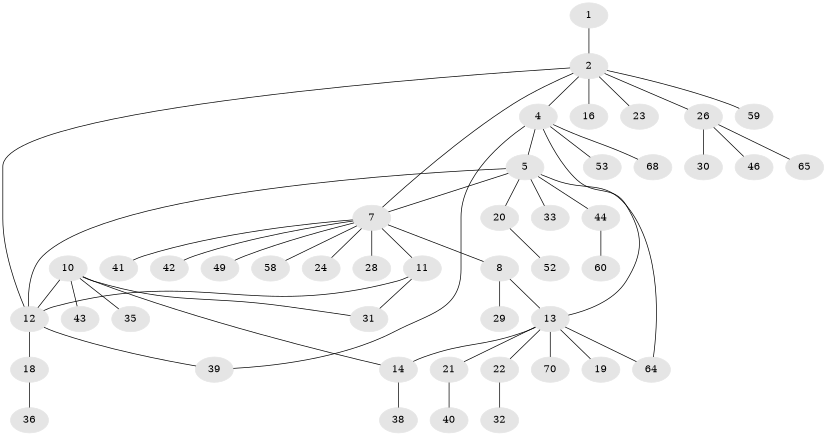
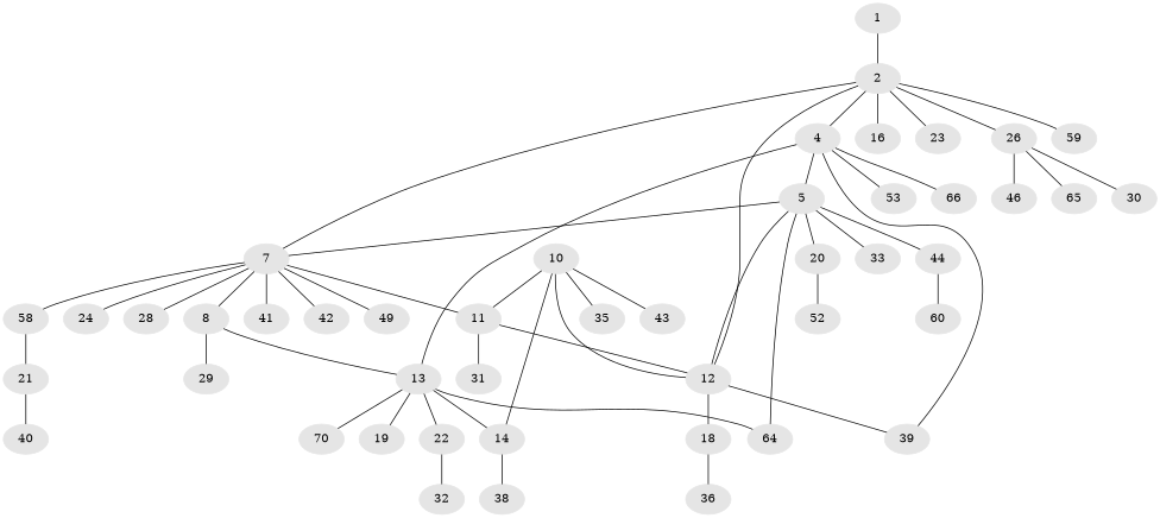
  graph {
    node [color=gray90 style=filled]
    2 [super="+3"]
    4 [super="+6"]
    7 [super="+9"]
    12 [super="+27"]
    16
    23 [super="+51"]
    26 [super="+34"]
    59
    1
    5 [super="+17"]
    13 [super="+15"]
    39 [super="+71"]
    53 [super="+56"]
-   68
+   68 [label=66]
    8 [super="+57"]
    11
    24
    28
    41
    42 [super="+61"]
    49
    58
    18
    14
    38
    30
    46
    65
    20
    33
    44 [super="+62"]
    64
    19
    21
    22 [super="+67"]
    n36 [label=70 super="+66"]
    52 [super="+54"]
    60
    29 [super="+45"]
    31 [super="+70"]
    10 [super="+25"]
    35
    43 [super="+69"]
    36 [super="+48"]
    40
    32
    2 -- 4
    2 -- 7
    2 -- 12
    2 -- 16
    2 -- 23
    2 -- 26
    2 -- 59
    4 -- 5 [weight=2]
    4 -- 13
    4 -- 39
    4 -- 53
    4 -- 68
    7 -- 8 [weight=2]
    7 -- 11
    7 -- 24
    7 -- 28
    7 -- 41
    7 -- 42
    7 -- 49
    7 -- 58
    12 -- 39
    12 -- 18
    26 -- 30
    26 -- 46
    26 -- 65
    1 -- 2 [weight=2]
    5 -- 7
    5 -- 12 [weight=2]
    5 -- 20
    5 -- 33
    5 -- 44
    5 -- 64
    13 -- 14 [weight=2]
    13 -- 64
    13 -- 19
-   13 -- 21
+   58 -- 21
    13 -- 22
    13 -- n36
    8 -- 13
    8 -- 29
    11 -- 12
    11 -- 31
    18 -- 36
    14 -- 38
    20 -- 52
    44 -- 60
    21 -- 40
    22 -- 32
    10 -- 12
-   10 -- 31
+   10 -- 11
    10 -- 14
    10 -- 35
    10 -- 43
  }
